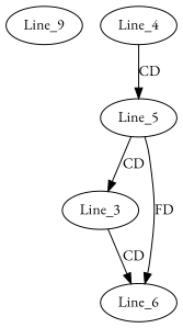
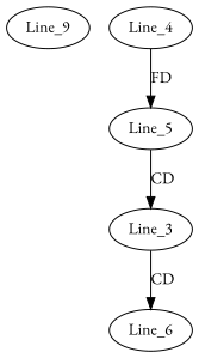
  digraph {
    fontname="EB Garamond"
    node [fontname="EB Garamond"]
    edge [fontname="EB Garamond"]
    n1 [label=Line_9]
    Line_3
    Line_6
    Line_5
    Line_4
    Line_3 -> Line_6 [label=CD]
    Line_5 -> Line_3 [label=CD]
-   Line_5 -> Line_6 [label=FD]
-   Line_4 -> Line_5 [label=CD]
+   Line_4 -> Line_5 [label=FD]
  }
